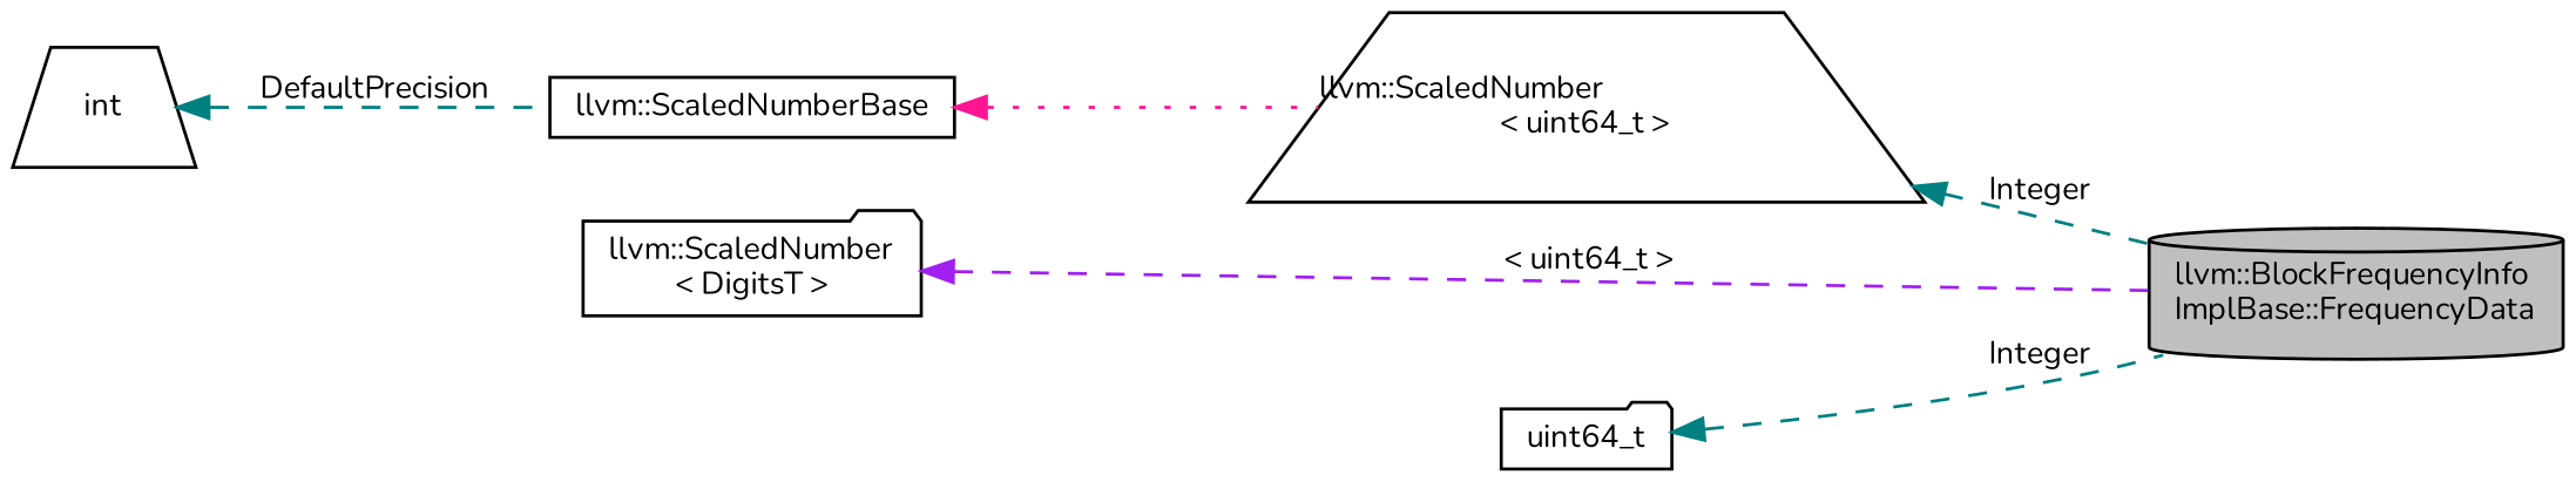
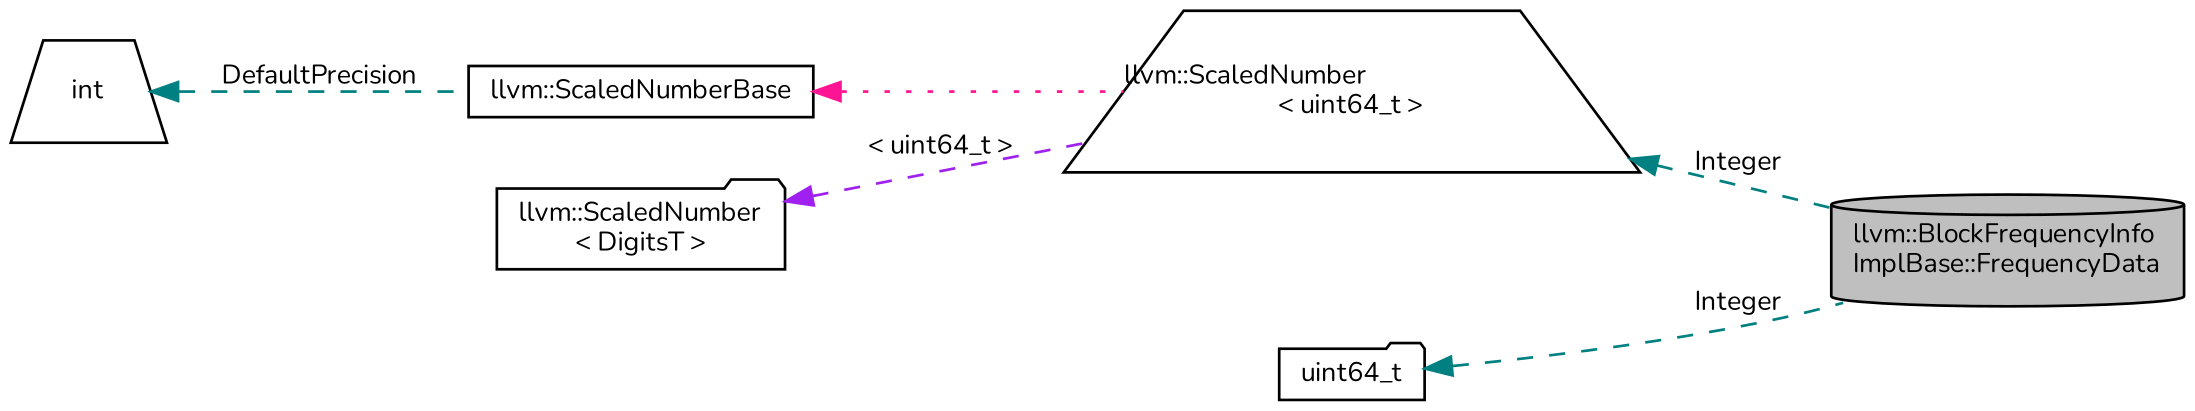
  digraph {
    fontname=Nunito
    rankdir=LR
    node [color=black fontname=Nunito fontsize=10 shape=trapezium]
    edge [color=teal dir=back fontname=Nunito fontsize=10 labelfontname=Helvetica labelfontsize=10 style=dashed]
    n1 [fillcolor=grey75 fontcolor=black height=0.2 label="llvm::BlockFrequencyInfo\lImplBase::FrequencyData" shape=cylinder style=filled width=0.4]
    n2 [height=0.2 label="llvm::ScaledNumber\l\< uint64_t \>" width=0.4]
    n3 [height=0.2 label="llvm::ScaledNumberBase" shape=box width=0.4]
    n4 [height=0.2 label="llvm::ScaledNumber\l\< DigitsT \>" shape=folder width=0.4]
    n5 [height=0.2 label=int width=0.4]
    n6 [height=0.2 label=uint64_t shape=folder width=0.4]
    n2 -> n1 [label=" Integer"]
    n3 -> n2 [color=deeppink style=dotted]
-   n4 -> n1 [color=purple label=" \< uint64_t \>"]
+   n4 -> n2 [color=purple label=" \< uint64_t \>"]
    n5 -> n3 [label=" DefaultPrecision"]
    n6 -> n1 [label=" Integer"]
  }
